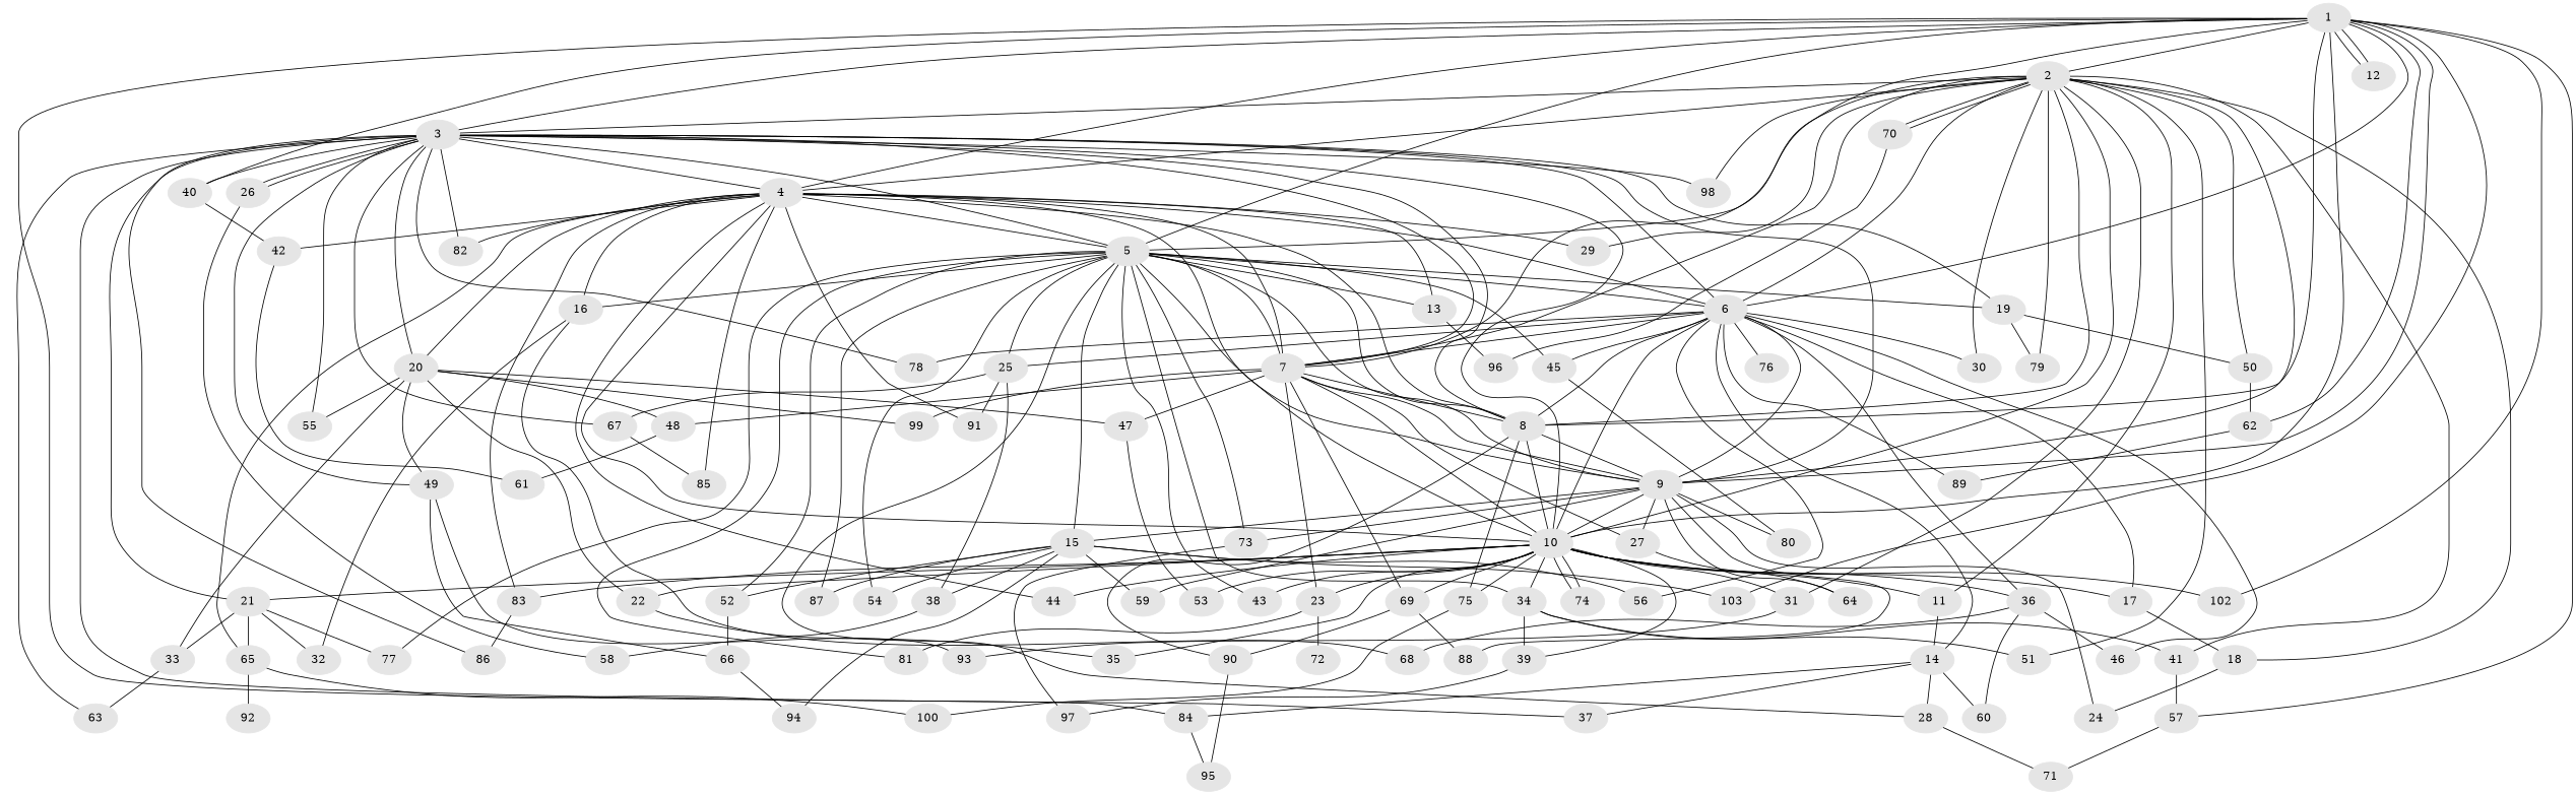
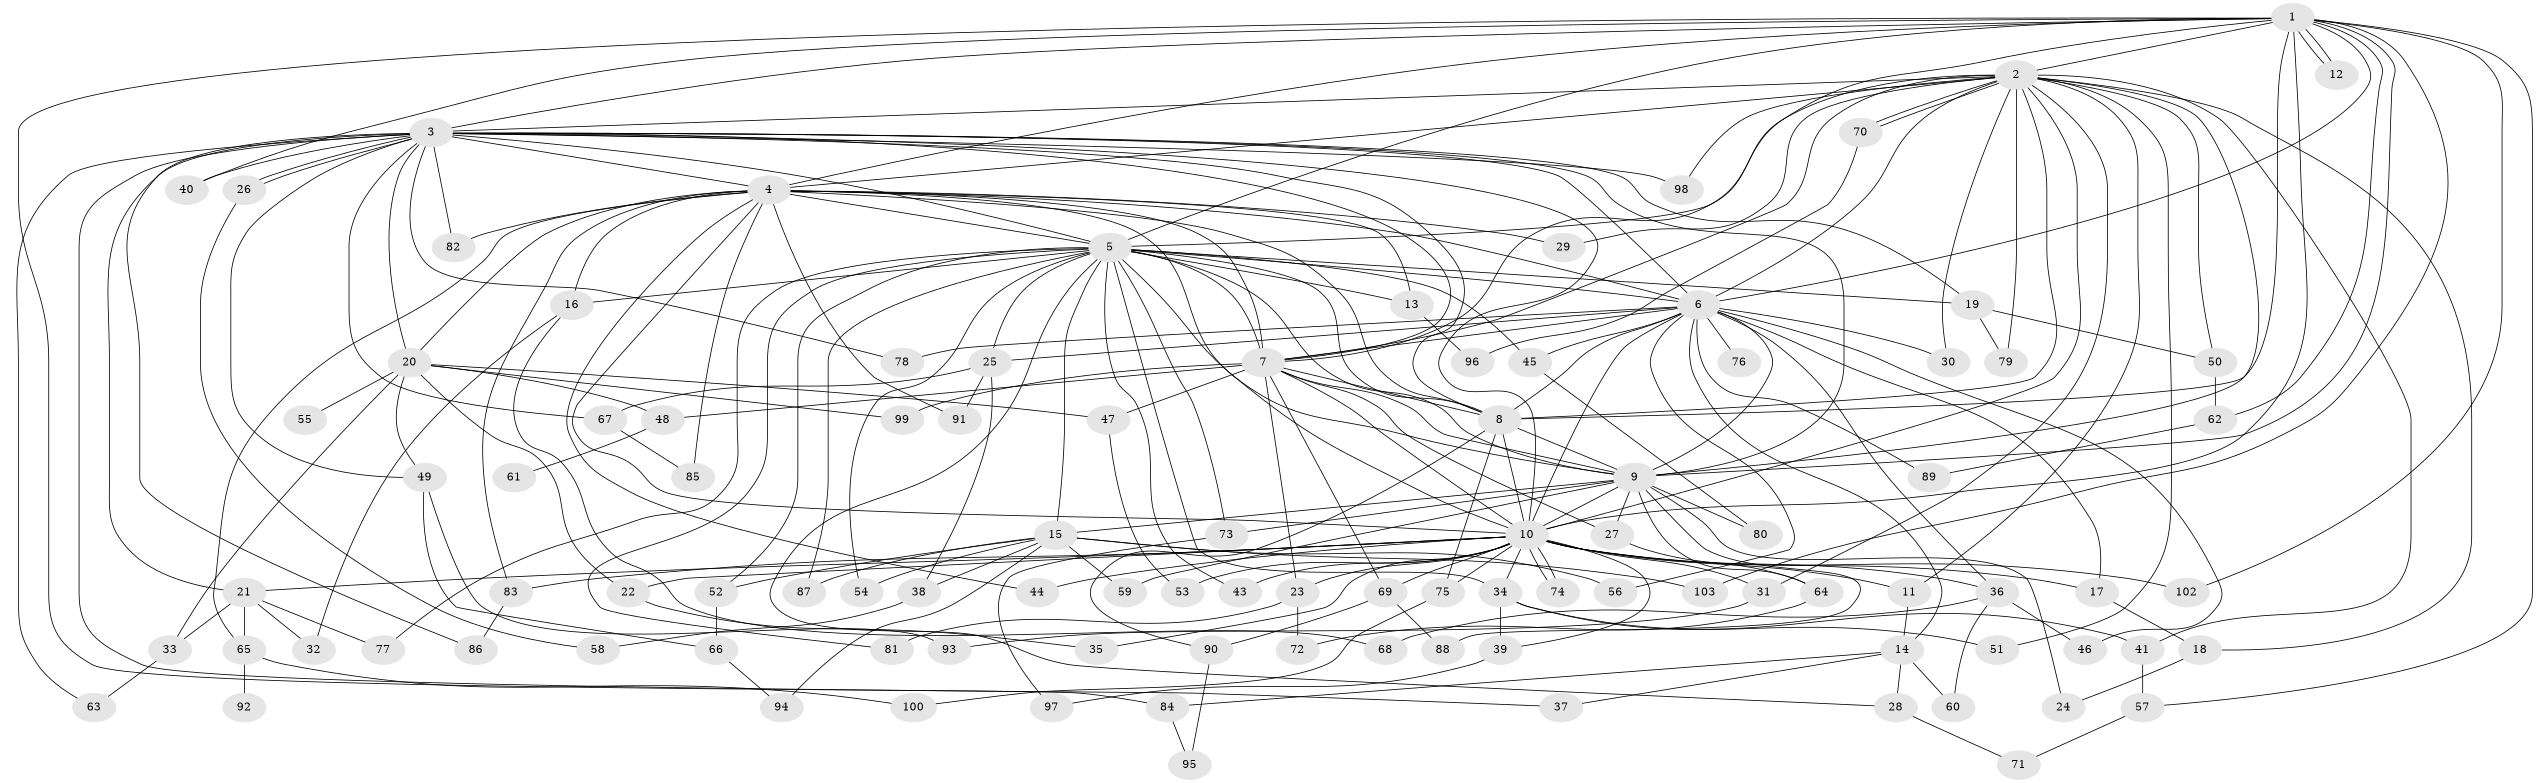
  graph {
    node [color=gray90 style=filled]
    1
    2
    3
    4
    5
    6
    7
    8
    9
    10
    12
    40
    57
    62
    84
    102
    103
    11
    18
    29
    30
    31
    41
    50
    51
    70
    79
    98
    19
    20
    21
    26
    37
    49
    55
    63
    67
    78
    82
    86
    13
    16
-   42
    44
    65
    83
    85
    91
    15
    25
    28
    34
    43
    45
    52
    54
    73
    77
    81
    87
    14
    17
    36
    46
    56
    76
    89
    23
    27
    47
    48
    69
    99
    75
    90
    24
    59
    64
    80
    88
    22
    35
    39
    53
    74
    71
    95
    93
    96
    33
    32
    58
    66
    68
    61
    92
    100
    38
    94
    97
    60
    72
    1 -- 2
    1 -- 3
    1 -- 4
    1 -- 5
    1 -- 6
    1 -- 7
    1 -- 8
    1 -- 9
    1 -- 10
    1 -- 12
    1 -- 12
    1 -- 40
    1 -- 57
    1 -- 62
    1 -- 84
    1 -- 102
    1 -- 103
    2 -- 3
    2 -- 4
    2 -- 5
    2 -- 6
    2 -- 7
    2 -- 8
    2 -- 9
    2 -- 10
    2 -- 11
    2 -- 18
    2 -- 29
    2 -- 30
    2 -- 31
    2 -- 41
    2 -- 50
    2 -- 51
    2 -- 70
    2 -- 70
    2 -- 79
    2 -- 98
    3 -- 4
    3 -- 5
    3 -- 6
    3 -- 7
    3 -- 8
    3 -- 9
    3 -- 10
    3 -- 40
    3 -- 98
    3 -- 19
    3 -- 20
    3 -- 21
    3 -- 26
    3 -- 26
    3 -- 37
    3 -- 49
-   3 -- 55
    3 -- 63
    3 -- 67
    3 -- 78
    3 -- 82
    3 -- 86
    4 -- 5
    4 -- 6
    4 -- 7
    4 -- 8
    4 -- 9
    4 -- 10
    4 -- 29
    4 -- 20
    4 -- 82
    4 -- 13
    4 -- 16
-   4 -- 42
    4 -- 44
    4 -- 65
    4 -- 83
    4 -- 85
    4 -- 91
    5 -- 6
    5 -- 7
    5 -- 8
    5 -- 9
    5 -- 10
    5 -- 19
    5 -- 13
    5 -- 16
    5 -- 15
    5 -- 25
    5 -- 28
    5 -- 34
    5 -- 43
    5 -- 45
    5 -- 52
    5 -- 54
    5 -- 73
    5 -- 77
    5 -- 81
    5 -- 87
    6 -- 7
    6 -- 8
    6 -- 9
    6 -- 10
    6 -- 30
    6 -- 78
    6 -- 25
    6 -- 45
    6 -- 14
    6 -- 17
    6 -- 36
    6 -- 46
    6 -- 56
    6 -- 76
    6 -- 89
    7 -- 8
    7 -- 9
    7 -- 10
    7 -- 23
    7 -- 27
    7 -- 47
    7 -- 48
    7 -- 69
    7 -- 99
    8 -- 9
    8 -- 10
    8 -- 75
    8 -- 90
    9 -- 10
    9 -- 15
    9 -- 73
    9 -- 27
    9 -- 24
    9 -- 59
    9 -- 64
    9 -- 80
    9 -- 88
    10 -- 102
    10 -- 11
    10 -- 31
    10 -- 21
    10 -- 44
    10 -- 83
    10 -- 34
    10 -- 43
    10 -- 17
    10 -- 36
    10 -- 23
    10 -- 69
    10 -- 75
    10 -- 22
    10 -- 35
    10 -- 39
    10 -- 53
    10 -- 74
    10 -- 74
-   40 -- 42
    57 -- 71
    62 -- 89
    84 -- 95
    11 -- 14
    18 -- 24
    31 -- 93
    41 -- 57
    50 -- 62
    70 -- 96
    19 -- 50
    19 -- 79
    20 -- 49
    20 -- 55
    20 -- 47
    20 -- 48
    20 -- 99
    20 -- 22
    20 -- 33
    21 -- 65
    21 -- 77
    21 -- 33
    21 -- 32
    26 -- 58
    49 -- 93
    49 -- 66
    67 -- 85
    13 -- 96
    16 -- 32
    16 -- 68
-   42 -- 61
    65 -- 92
    65 -- 100
    83 -- 86
    15 -- 103
    15 -- 52
    15 -- 54
    15 -- 87
    15 -- 56
    15 -- 59
    15 -- 38
    15 -- 94
    25 -- 67
    25 -- 91
    25 -- 38
    28 -- 71
    34 -- 41
    34 -- 51
    34 -- 39
    45 -- 80
    52 -- 66
    73 -- 97
    14 -- 84
    14 -- 37
    14 -- 28
    14 -- 60
    17 -- 18
    36 -- 46
    36 -- 68
    36 -- 60
    23 -- 81
    23 -- 72
    27 -- 64
    47 -- 53
    48 -- 61
    69 -- 90
    69 -- 88
    75 -- 100
    90 -- 95
+   64 -- 72
    22 -- 35
    39 -- 97
    33 -- 63
    66 -- 94
    38 -- 58
  }
